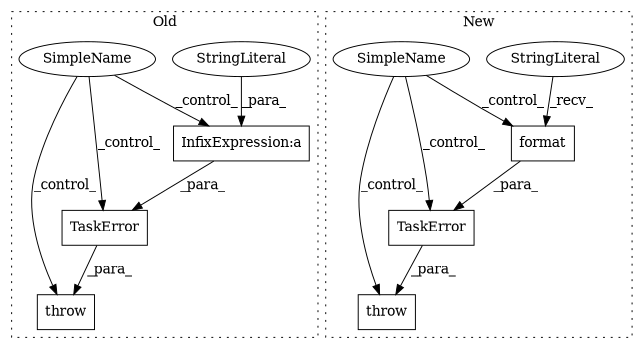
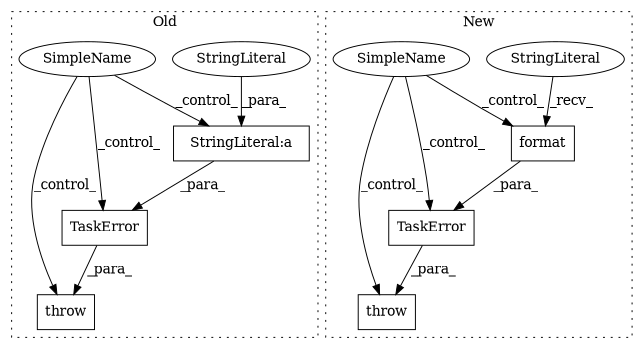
  digraph {
    node [a=32 shape=box]
    n1 [a=53 l=6 label=throw s=11624]
    n2 [l="10,1" label=TaskError s="11630,11753"]
-   n3 [a=27 l=3 label="InfixExpression:a" s=11740]
+   n3 [a=27 l=3 label="StringLiteral:a" s=11740]
    n4 [a=45 l=10 label=StringLiteral s=11743 shape=ellipse]
    n5 [a=42 label=SimpleName shape=ellipse]
    n6 [l="10,1" label=TaskError s="12795,12919"]
    n7 [a=53 l=6 label=throw s=12789]
    n8 [l="7,1" label=format s="12907,12918"]
    n9 [a=45 l=101 label=StringLiteral s=12805 shape=ellipse]
    n10 [a=42 label=SimpleName shape=ellipse]
    subgraph cluster_1 {
      label=Old
      style=dotted
      n1
      n2
      n3
      n4
      n5
    }
    subgraph cluster_2 {
      label=New
      style=dotted
      n6
      n7
      n8
      n9
      n10
    }
    n2 -> n1 [label=_para_]
    n3 -> n2 [label=_para_]
    n4 -> n3 [label=_para_]
    n5 -> n1 [label=_control_]
    n5 -> n2 [label=_control_]
    n5 -> n3 [label=_control_]
    n6 -> n7 [label=_para_]
    n8 -> n6 [label=_para_]
    n9 -> n8 [label=_recv_]
    n10 -> n6 [label=_control_]
    n10 -> n7 [label=_control_]
    n10 -> n8 [label=_control_]
  }
